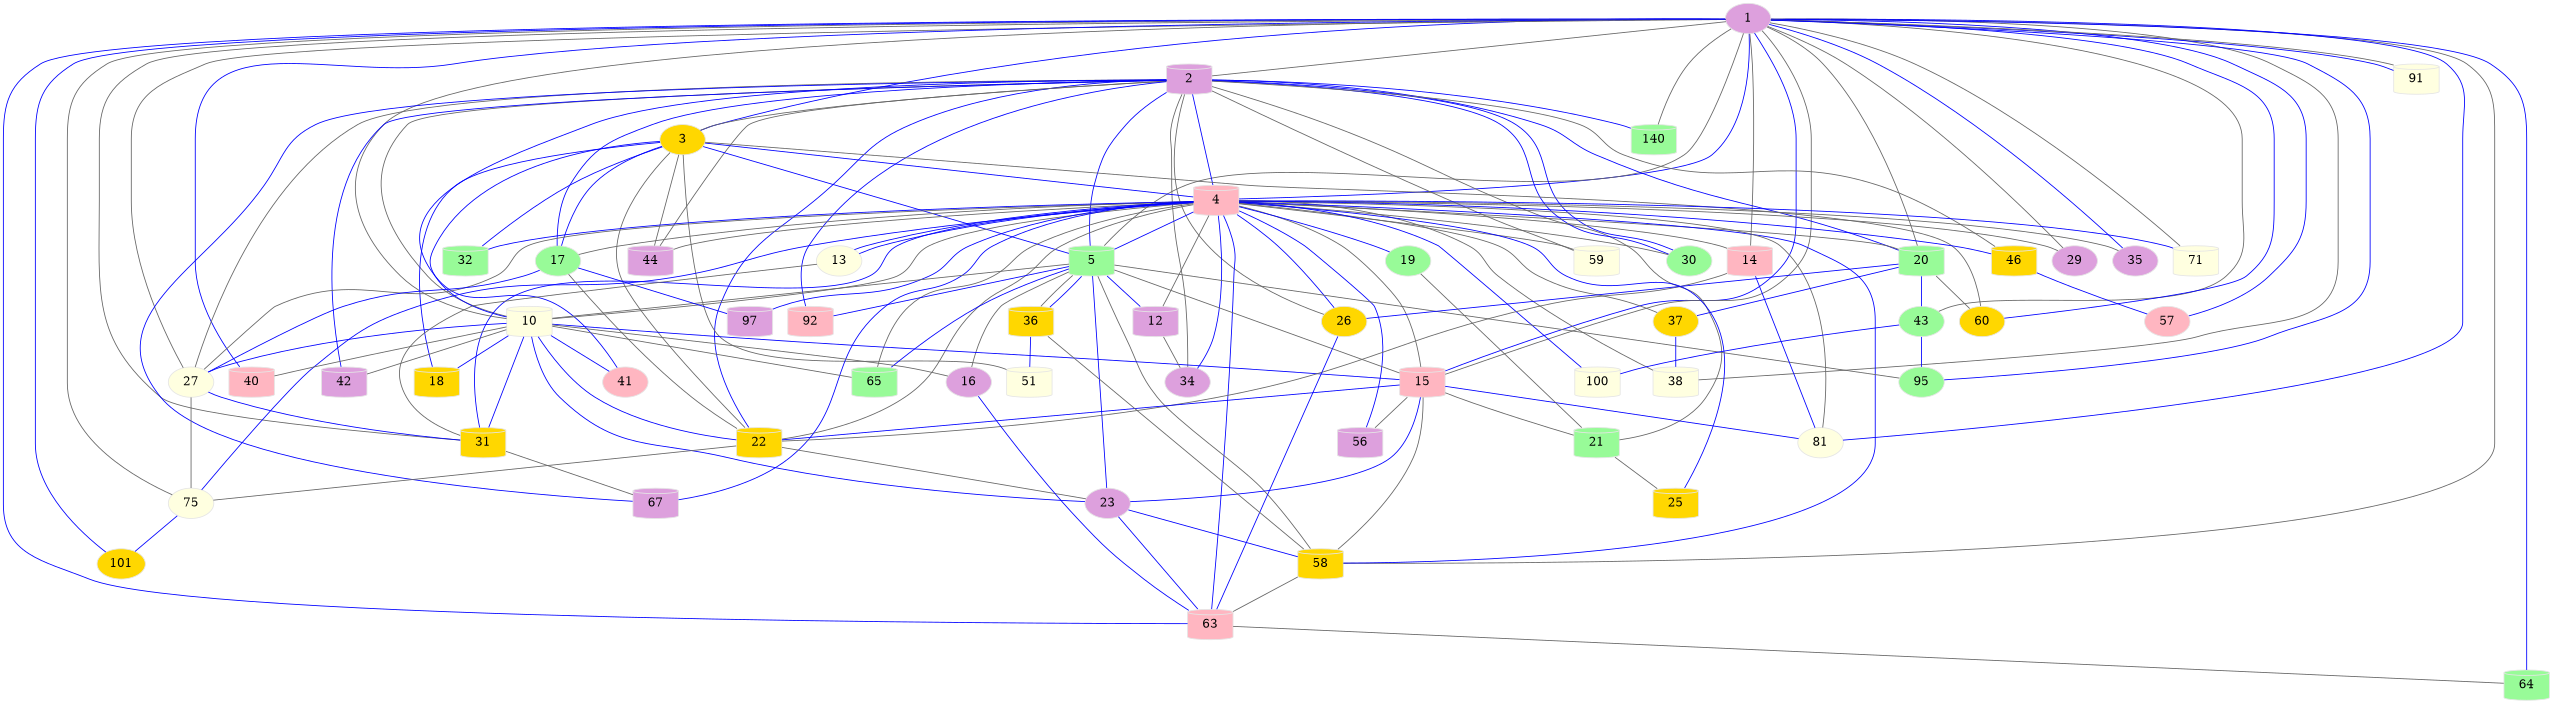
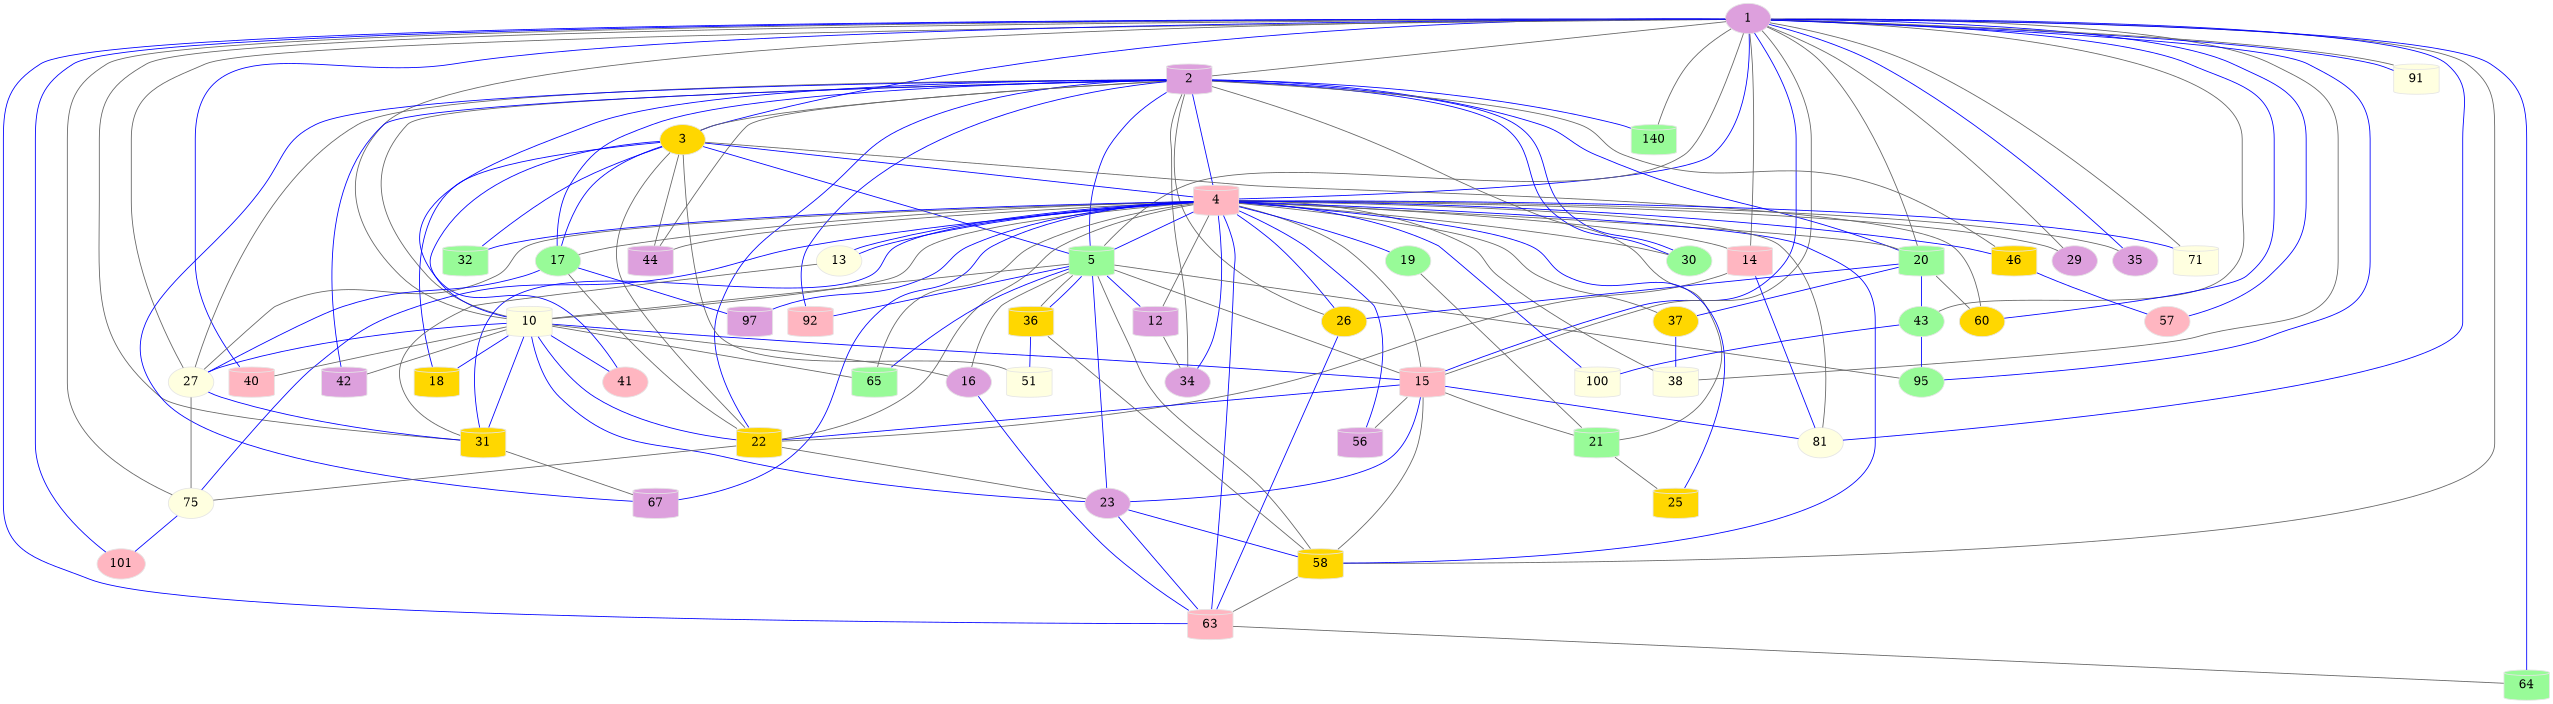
  graph {
    node [color=gray90 fillcolor=plum shape=cylinder style=filled]
    edge [color=blue]
    1 [shape=ellipse]
    2
    3 [fillcolor=gold shape=ellipse]
    4 [fillcolor=lightpink super="+8+103+110+28+6"]
    5 [fillcolor=palegreen super="+48+33"]
    10 [fillcolor=lightyellow]
    14 [fillcolor=lightpink super="+102"]
    15 [fillcolor=lightpink super="+90+54+24+113+85"]
    20 [fillcolor=palegreen super="+74"]
    27 [fillcolor=lightyellow shape=ellipse super="+104+88+80"]
    29 [shape=ellipse]
    31 [fillcolor=gold super="+132+52"]
    35 [shape=ellipse]
    38 [fillcolor=lightyellow]
    40 [fillcolor=lightpink]
    43 [fillcolor=palegreen shape=ellipse super="+135"]
    57 [fillcolor=lightpink shape=ellipse]
    58 [fillcolor=gold]
    60 [fillcolor=gold shape=ellipse super="+141"]
    63 [fillcolor=lightpink super="+69"]
    64 [fillcolor=palegreen super="+138"]
    71 [fillcolor=lightyellow super="+112+117"]
    75 [fillcolor=lightyellow shape=ellipse super="+129+86"]
    81 [fillcolor=lightyellow shape=ellipse super="+107"]
    91 [fillcolor=lightyellow]
    95 [fillcolor=palegreen shape=ellipse]
-   101 [fillcolor=gold shape=ellipse]
+   101 [fillcolor=lightpink shape=ellipse]
    140 [fillcolor=palegreen]
    17 [fillcolor=palegreen shape=ellipse super="+131+45"]
    21 [fillcolor=palegreen]
    22 [fillcolor=gold super="+109+49"]
    26 [fillcolor=gold shape=ellipse super="+93+53"]
    30 [fillcolor=palegreen shape=ellipse]
    34 [shape=ellipse]
    41 [fillcolor=lightpink shape=ellipse]
    42
    44 [super="+66"]
    46 [fillcolor=gold]
-   59 [fillcolor=lightyellow]
    67 [super="+123+68"]
    92 [fillcolor=lightpink]
    18 [fillcolor=gold]
    32 [fillcolor=palegreen]
    51 [fillcolor=lightyellow]
    12
    13 [fillcolor=lightyellow shape=ellipse]
    19 [fillcolor=palegreen shape=ellipse]
    25 [fillcolor=gold]
    37 [fillcolor=gold shape=ellipse super="+116"]
    56
    65 [fillcolor=palegreen super="+98+105"]
    97
    100 [fillcolor=lightyellow super="+128"]
    16 [shape=ellipse]
    23 [shape=ellipse super="+39"]
    36 [fillcolor=gold super="+99"]
    1 -- 2 [color=gray40]
    1 -- 3
    1 -- 4 [weight=7]
    1 -- 5 [color=gray40]
    1 -- 10 [color=gray40]
    1 -- 14 [color=gray40]
    1 -- 15
    1 -- 15 [color=gray40]
    1 -- 20 [color=gray40]
    1 -- 27 [color=gray40]
    1 -- 29 [color=gray40]
    1 -- 31 [color=gray40]
    1 -- 35
    1 -- 38 [color=gray40]
    1 -- 40
    1 -- 43 [color=gray40]
    1 -- 57
    1 -- 58 [color=gray40]
    1 -- 60
    1 -- 63
    1 -- 64 [weight=2]
    1 -- 71 [color=gray40]
    1 -- 75 [color=gray40]
    1 -- 81
    1 -- 91
    1 -- 91 [color=gray40]
    1 -- 95
    1 -- 101
    1 -- 140 [color=gray40]
    2 -- 3 [color=gray40]
    2 -- 4 [weight=6]
    2 -- 5 [weight=2]
    2 -- 10 [color=gray40]
    2 -- 20
    2 -- 27 [color=gray40]
    2 -- 140
    2 -- 17
    2 -- 21 [color=gray40]
    2 -- 22
    2 -- 26 [color=gray40]
    2 -- 30
    2 -- 30
    2 -- 34 [color=gray40]
    2 -- 41
    2 -- 42
    2 -- 44 [color=gray40]
    2 -- 46 [color=gray40]
-   2 -- 59 [color=gray40]
    2 -- 67
    2 -- 92
    3 -- 4 [weight=6]
    3 -- 5 [weight=2]
    3 -- 10
    3 -- 60 [color=gray40]
    3 -- 17 [weight=2]
    3 -- 22 [color=gray40]
    3 -- 44 [color=gray40]
    3 -- 18
    3 -- 32
    3 -- 51 [color=gray40]
    4 -- 5 [weight=9]
    4 -- 10 [color=gray40 weight=6]
    4 -- 14 [color=gray40 weight=2]
    4 -- 15 [color=gray40 weight=5]
    4 -- 20 [color=gray40]
    4 -- 27 [color=gray40 weight=2]
    4 -- 29 [color=gray40]
    4 -- 31 [weight=2]
    4 -- 35 [color=gray40]
    4 -- 38 [color=gray40]
    4 -- 58
    4 -- 63
    4 -- 71 [weight=3]
    4 -- 75
    4 -- 81 [color=gray40]
    4 -- 17 [color=gray40 weight=2]
    4 -- 22 [color=gray40 weight=2]
    4 -- 26
    4 -- 30 [color=gray40 weight=2]
    4 -- 34
    4 -- 44 [color=gray40 weight=2]
    4 -- 46 [weight=2]
-   4 -- 59 [color=gray40]
    4 -- 67 [weight=2]
    4 -- 32 [weight=2]
    4 -- 12 [color=gray40]
    4 -- 13
    4 -- 13
    4 -- 19 [weight=2]
    4 -- 25
    4 -- 37 [color=gray40]
    4 -- 56
    4 -- 65 [color=gray40 weight=3]
    4 -- 97
    4 -- 100 [weight=2]
    5 -- 10 [color=gray40]
    5 -- 15 [color=gray40]
    5 -- 58 [color=gray40]
    5 -- 95 [color=gray40]
    5 -- 92
    5 -- 12
    5 -- 65
    5 -- 16 [color=gray40]
    5 -- 23
    5 -- 36 [color=gray40]
    5 -- 36
    10 -- 15
    10 -- 27
    10 -- 31
    10 -- 40 [color=gray40]
    10 -- 22
    10 -- 41
    10 -- 42 [color=gray40]
    10 -- 18
    10 -- 65 [color=gray40]
    10 -- 16 [color=gray40]
    10 -- 23 [weight=2]
    14 -- 81
    14 -- 22 [color=gray40]
    15 -- 58 [color=gray40]
    15 -- 81
    15 -- 21 [color=gray40]
    15 -- 22
    15 -- 56 [color=gray40]
    15 -- 23
    20 -- 43
    20 -- 60 [color=gray40]
    20 -- 26
    20 -- 37
    27 -- 31
    27 -- 75 [color=gray40]
    31 -- 67 [color=gray40]
    43 -- 95
    43 -- 100
    58 -- 63 [color=gray40]
    63 -- 64 [color=gray40]
    75 -- 101
    17 -- 27
    17 -- 22 [color=gray40]
    17 -- 97
    21 -- 25 [color=gray40]
    22 -- 75 [color=gray40]
    22 -- 23 [color=gray40]
    26 -- 63
    46 -- 57
    12 -- 34 [color=gray40]
    13 -- 31 [color=gray40]
    19 -- 21 [color=gray40]
    37 -- 38
    16 -- 63
    23 -- 58
    23 -- 63
    36 -- 58 [color=gray40]
    36 -- 51
  }
